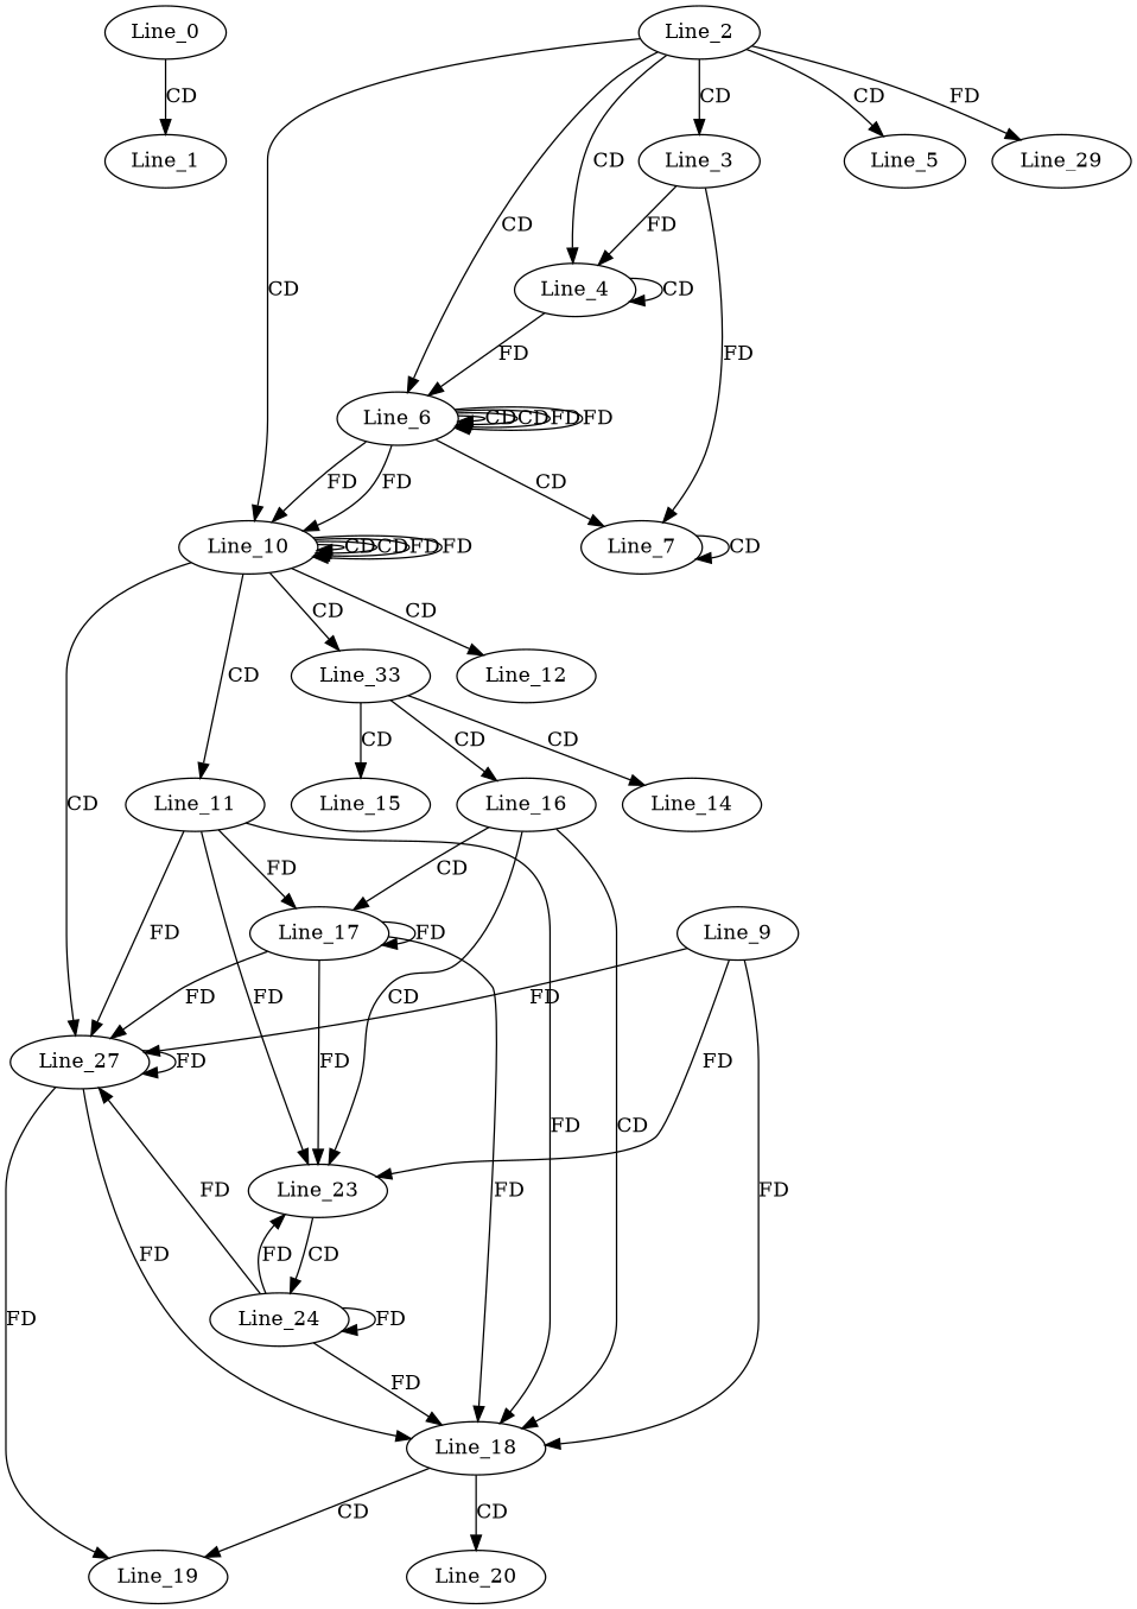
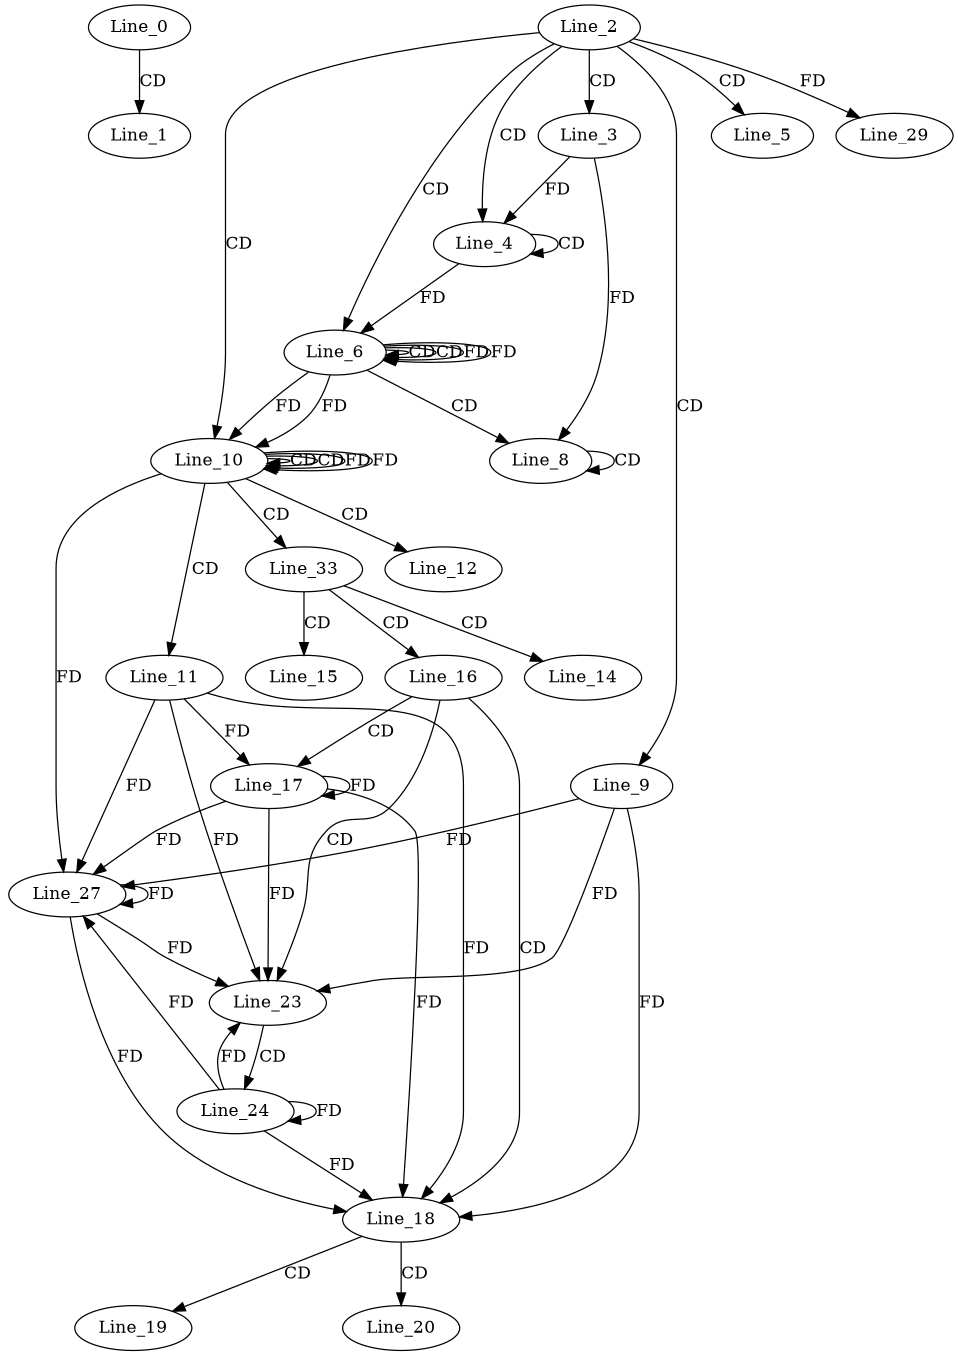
  digraph {
    Line_0
    Line_1
    Line_2
    Line_3
    Line_4
    Line_5
    Line_6
    Line_9
    Line_10
    Line_29
-   Line_7
+   Line_7 [label=Line_8]
    Line_18
    Line_23
    Line_27
    Line_11
    Line_12
    n17 [label=Line_33]
    Line_19
    Line_20
    Line_24
    Line_17
    Line_14
    Line_15
    Line_16
    Line_0 -> Line_1 [label=CD]
    Line_2 -> Line_3 [label=CD]
    Line_2 -> Line_4 [label=CD]
    Line_2 -> Line_5 [label=CD]
    Line_2 -> Line_6 [label=CD]
+   Line_2 -> Line_9 [label=CD]
    Line_2 -> Line_10 [label=CD]
    Line_2 -> Line_29 [label=FD]
    Line_3 -> Line_4 [label=FD]
    Line_3 -> Line_7 [label=FD]
    Line_4 -> Line_4 [label=CD]
    Line_4 -> Line_6 [label=FD]
    Line_6 -> Line_6 [label=CD]
    Line_6 -> Line_6 [label=CD]
    Line_6 -> Line_6 [label=FD]
    Line_6 -> Line_6 [label=FD]
    Line_6 -> Line_10 [label=FD]
    Line_6 -> Line_10 [label=FD]
    Line_6 -> Line_7 [label=CD]
    Line_9 -> Line_18 [label=FD]
    Line_9 -> Line_23 [label=FD]
    Line_9 -> Line_27 [label=FD]
    Line_10 -> Line_10 [label=CD]
    Line_10 -> Line_10 [label=CD]
    Line_10 -> Line_10 [label=FD]
    Line_10 -> Line_10 [label=FD]
-   Line_10 -> Line_27 [label=CD]
+   Line_10 -> Line_27 [label=FD]
    Line_10 -> Line_11 [label=CD]
    Line_10 -> Line_12 [label=CD]
    Line_10 -> n17 [label=CD]
    Line_7 -> Line_7 [label=CD]
    Line_18 -> Line_19 [label=CD]
    Line_18 -> Line_20 [label=CD]
    Line_23 -> Line_24 [label=CD]
    Line_27 -> Line_18 [label=FD]
-   Line_27 -> Line_19 [label=FD]
+   Line_27 -> Line_23 [label=FD]
    Line_27 -> Line_27 [label=FD]
    Line_11 -> Line_18 [label=FD]
    Line_11 -> Line_23 [label=FD]
    Line_11 -> Line_27 [label=FD]
    Line_11 -> Line_17 [label=FD]
    n17 -> Line_14 [label=CD]
    n17 -> Line_15 [label=CD]
    n17 -> Line_16 [label=CD]
    Line_24 -> Line_18 [label=FD]
    Line_24 -> Line_23 [label=FD]
    Line_24 -> Line_27 [label=FD]
    Line_24 -> Line_24 [label=FD]
    Line_17 -> Line_18 [label=FD]
    Line_17 -> Line_23 [label=FD]
    Line_17 -> Line_27 [label=FD]
    Line_17 -> Line_17 [label=FD]
    Line_16 -> Line_18 [label=CD]
    Line_16 -> Line_23 [label=CD]
    Line_16 -> Line_17 [label=CD]
  }
